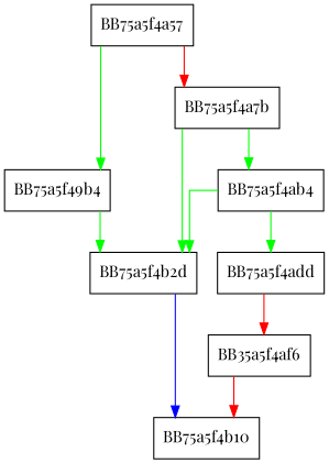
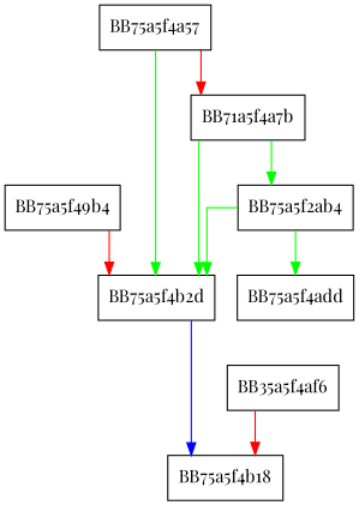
  digraph {
    fontname="Playfair Display"
    splines=ortho
    node [fontname="Playfair Display" shape=box]
    edge [color=green fontname="Playfair Display"]
    BB75a5f49b4
    BB75a5f4b2d
-   BB75a5f4b10
+   BB75a5f4b10 [label=BB75a5f4b18]
    BB75a5f4a57
-   BB75a5f4a7b
-   BB75a5f4ab4
+   BB75a5f4a7b [label=BB71a5f4a7b]
+   BB75a5f4ab4 [label=BB75a5f2ab4]
    BB75a5f4add
    n8 [label=BB35a5f4af6]
-   BB75a5f49b4 -> BB75a5f4b2d
+   BB75a5f49b4 -> BB75a5f4b2d [color=red]
    BB75a5f4b2d -> BB75a5f4b10 [color=blue]
-   BB75a5f4a57 -> BB75a5f49b4
+   BB75a5f4a57 -> BB75a5f4b2d
    BB75a5f4a57 -> BB75a5f4a7b [color=red]
    BB75a5f4a7b -> BB75a5f4b2d
    BB75a5f4a7b -> BB75a5f4ab4
    BB75a5f4ab4 -> BB75a5f4b2d
    BB75a5f4ab4 -> BB75a5f4add
-   BB75a5f4add -> n8 [color=red]
    n8 -> BB75a5f4b10 [color=red]
  }
